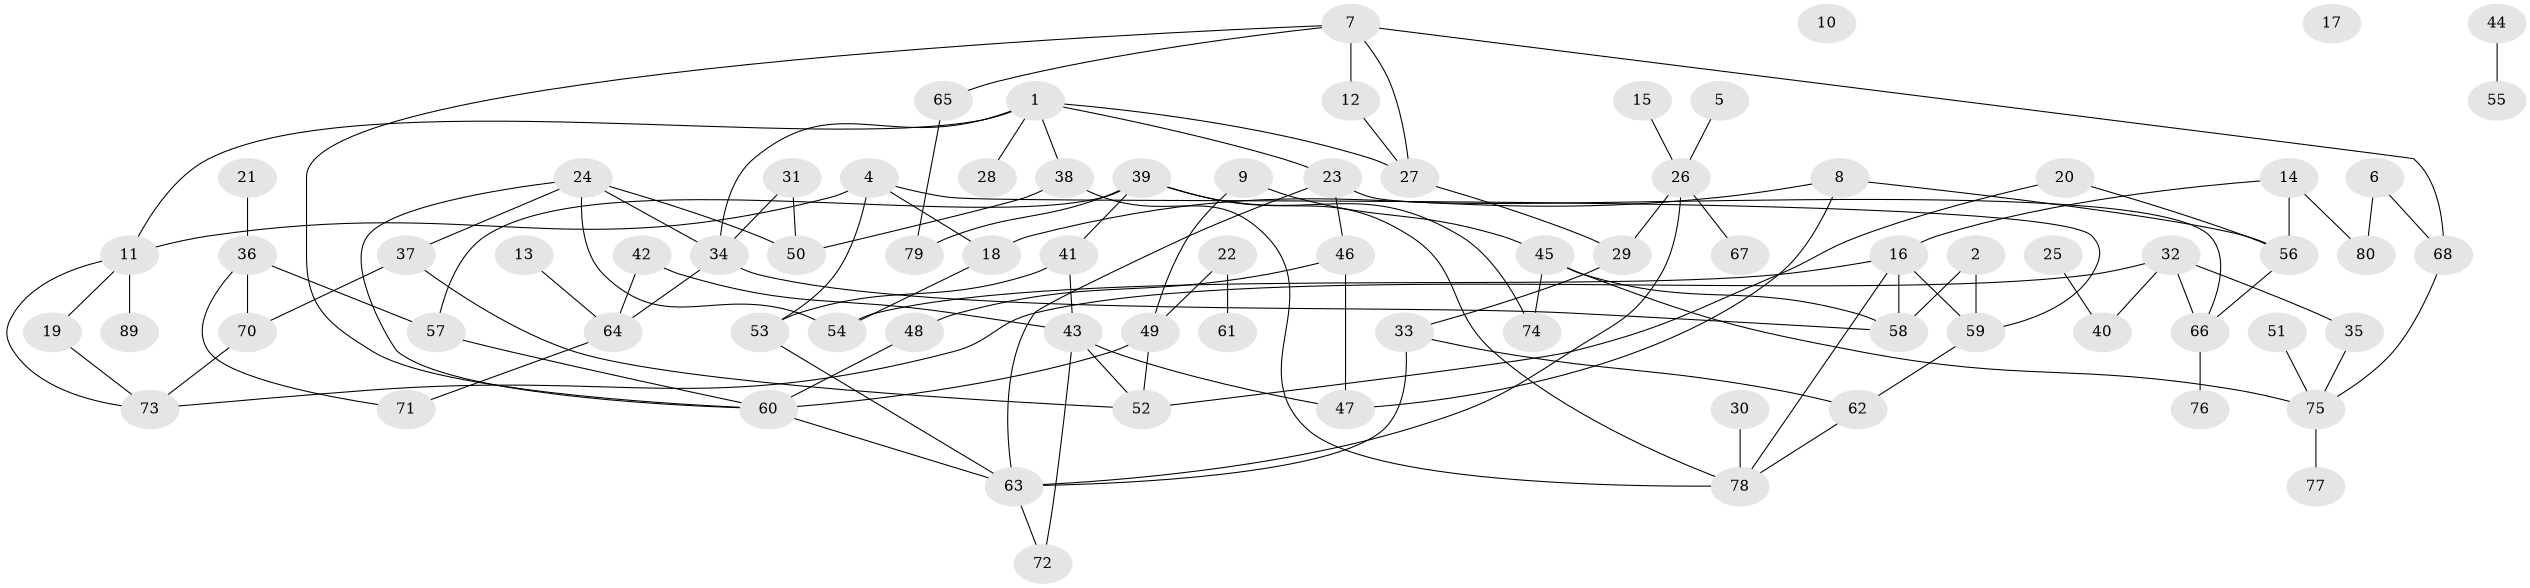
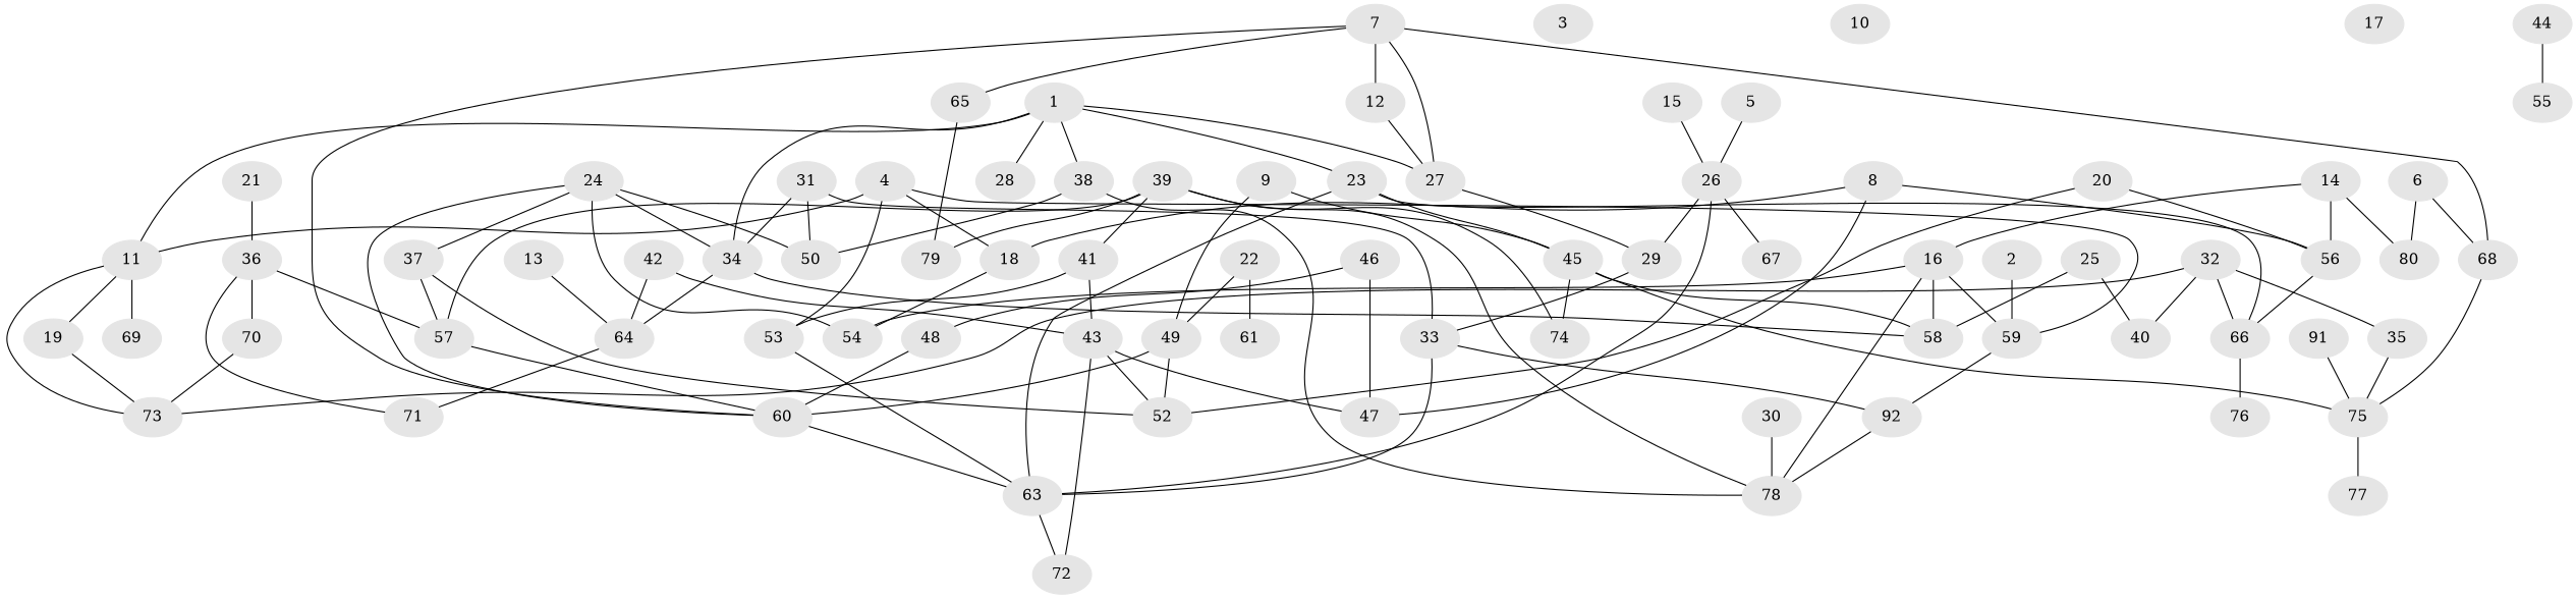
  graph {
    node [color=gray90 style=filled]
    1
    11
    23
    27
    28
    34
    38
    19
-   69 [label=89]
+   69
    73
    46
    63
    66
    29
    64
    58
    78
    50
    2
    59
-   62
+   62 [label=92]
+   3
    4
    18
    53
    54
    5
    26
    67
    6
    68
    80
    75
    7
    12
    60
    65
    79
    8
    47
    56
    9
    45
    49
    74
    52
    10
    13
    71
    14
    16
    15
    17
    20
    21
    36
    57
    70
    22
    61
    48
    72
    76
    24
    37
    25
    40
    33
    30
    31
    32
    35
    77
    39
    41
    43
    42
    44
    55
-   51
+   51 [label=91]
    1 -- 11
    1 -- 23
    1 -- 27
    1 -- 28
    1 -- 34
    1 -- 38
    11 -- 19
    11 -- 69
    11 -- 73
-   23 -- 46
+   23 -- 45
    23 -- 63
    23 -- 66
    27 -- 29
    34 -- 64
    34 -- 58
    38 -- 78
    38 -- 50
    19 -- 73
    46 -- 47
    46 -- 48
    63 -- 72
    66 -- 76
    29 -- 33
    64 -- 71
    2 -- 59
    59 -- 62
    62 -- 78
    4 -- 11
    4 -- 59
    4 -- 18
    4 -- 53
    18 -- 54
    53 -- 63
    5 -- 26
    26 -- 63
    26 -- 29
    26 -- 67
    6 -- 68
    6 -- 80
    68 -- 75
    75 -- 77
    7 -- 27
    7 -- 68
    7 -- 12
    7 -- 60
    7 -- 65
    12 -- 27
    60 -- 63
    65 -- 79
    8 -- 18
    8 -- 47
    8 -- 56
    56 -- 66
    9 -- 45
    9 -- 49
    45 -- 58
    45 -- 75
    45 -- 74
    49 -- 60
    49 -- 52
    13 -- 64
    14 -- 80
    14 -- 56
    14 -- 16
    16 -- 58
    16 -- 78
    16 -- 59
    16 -- 54
    15 -- 26
    20 -- 56
    20 -- 52
    21 -- 36
    36 -- 71
    36 -- 57
    36 -- 70
    57 -- 60
    70 -- 73
    22 -- 49
    22 -- 61
    48 -- 60
    24 -- 34
    24 -- 50
    24 -- 54
    24 -- 60
    24 -- 37
    37 -- 52
-   37 -- 70
-   2 -- 58
+   37 -- 57
+   25 -- 58
    25 -- 40
    33 -- 63
    33 -- 62
    30 -- 78
    31 -- 34
    31 -- 50
+   31 -- 33
    32 -- 73
    32 -- 66
    32 -- 40
    32 -- 35
    35 -- 75
    39 -- 78
    39 -- 79
    39 -- 74
    39 -- 57
    39 -- 41
    41 -- 53
    41 -- 43
    43 -- 47
    43 -- 52
    43 -- 72
    42 -- 64
    42 -- 43
    44 -- 55
    51 -- 75
  }
